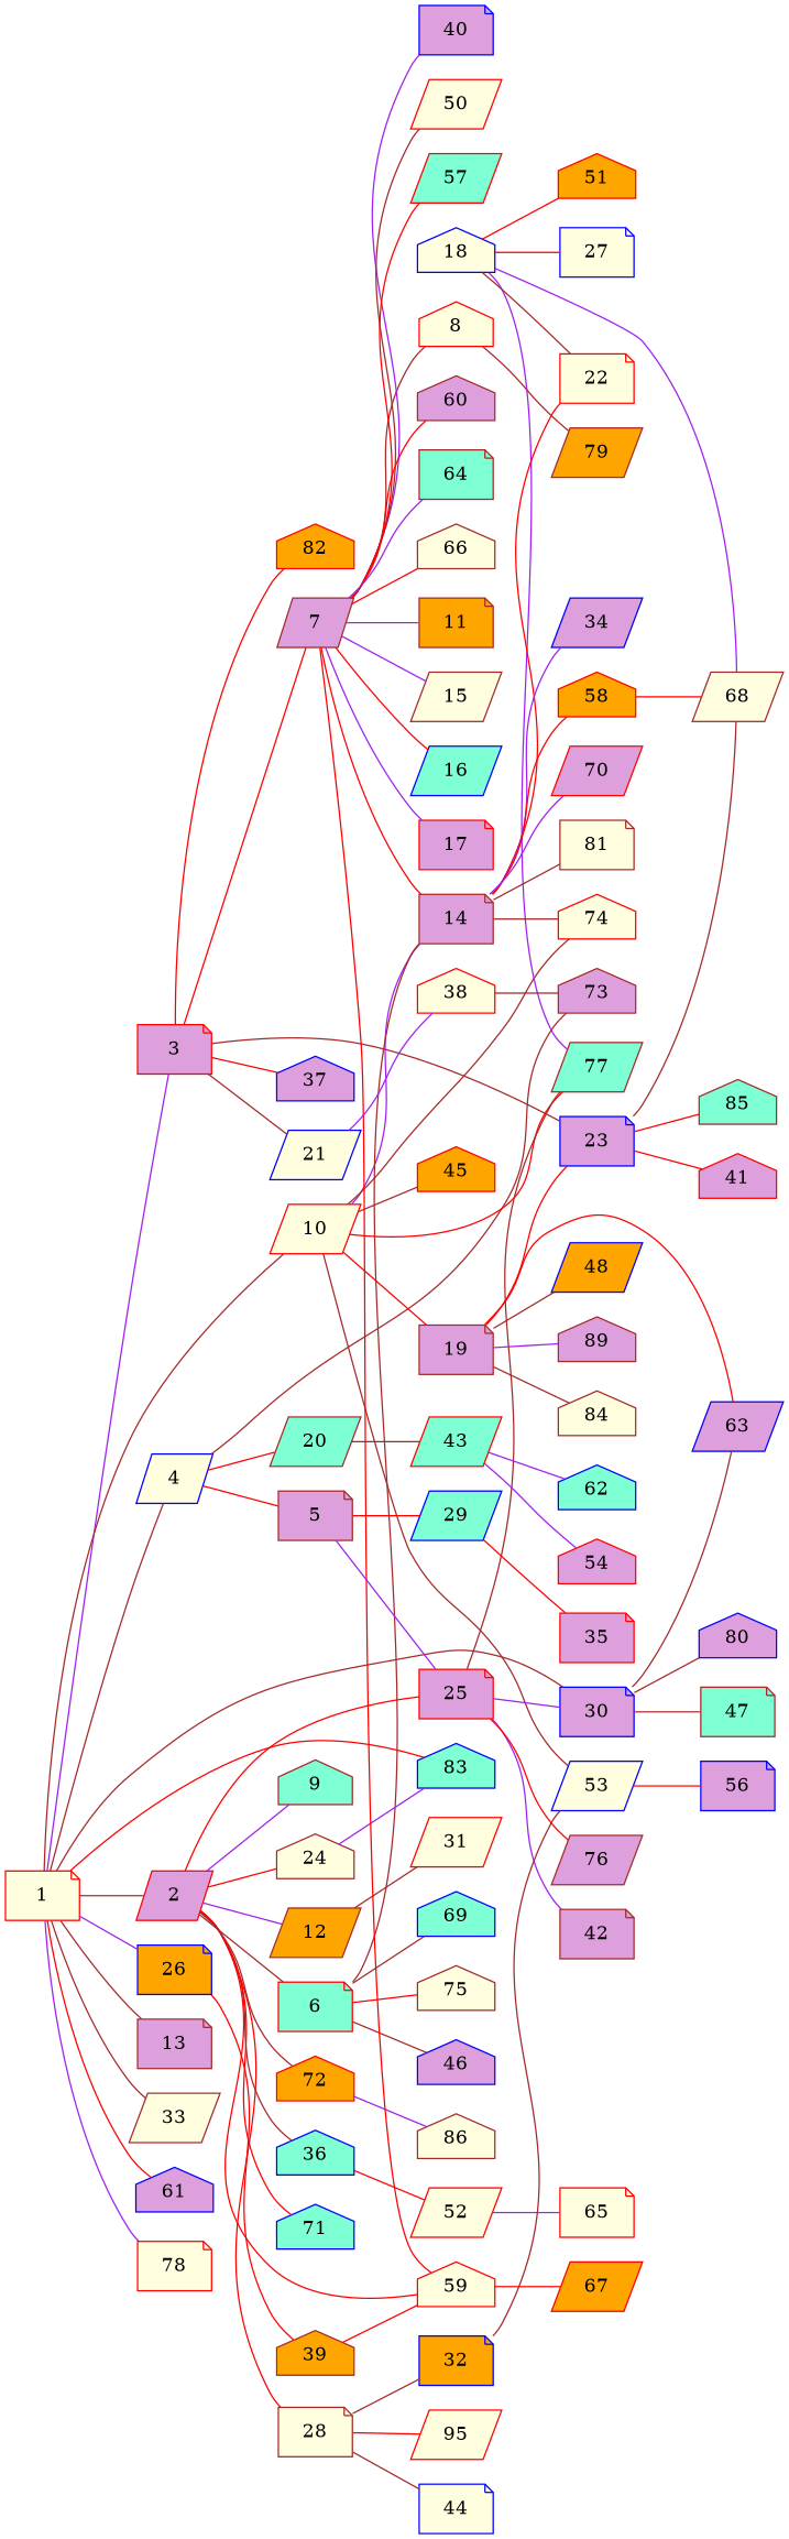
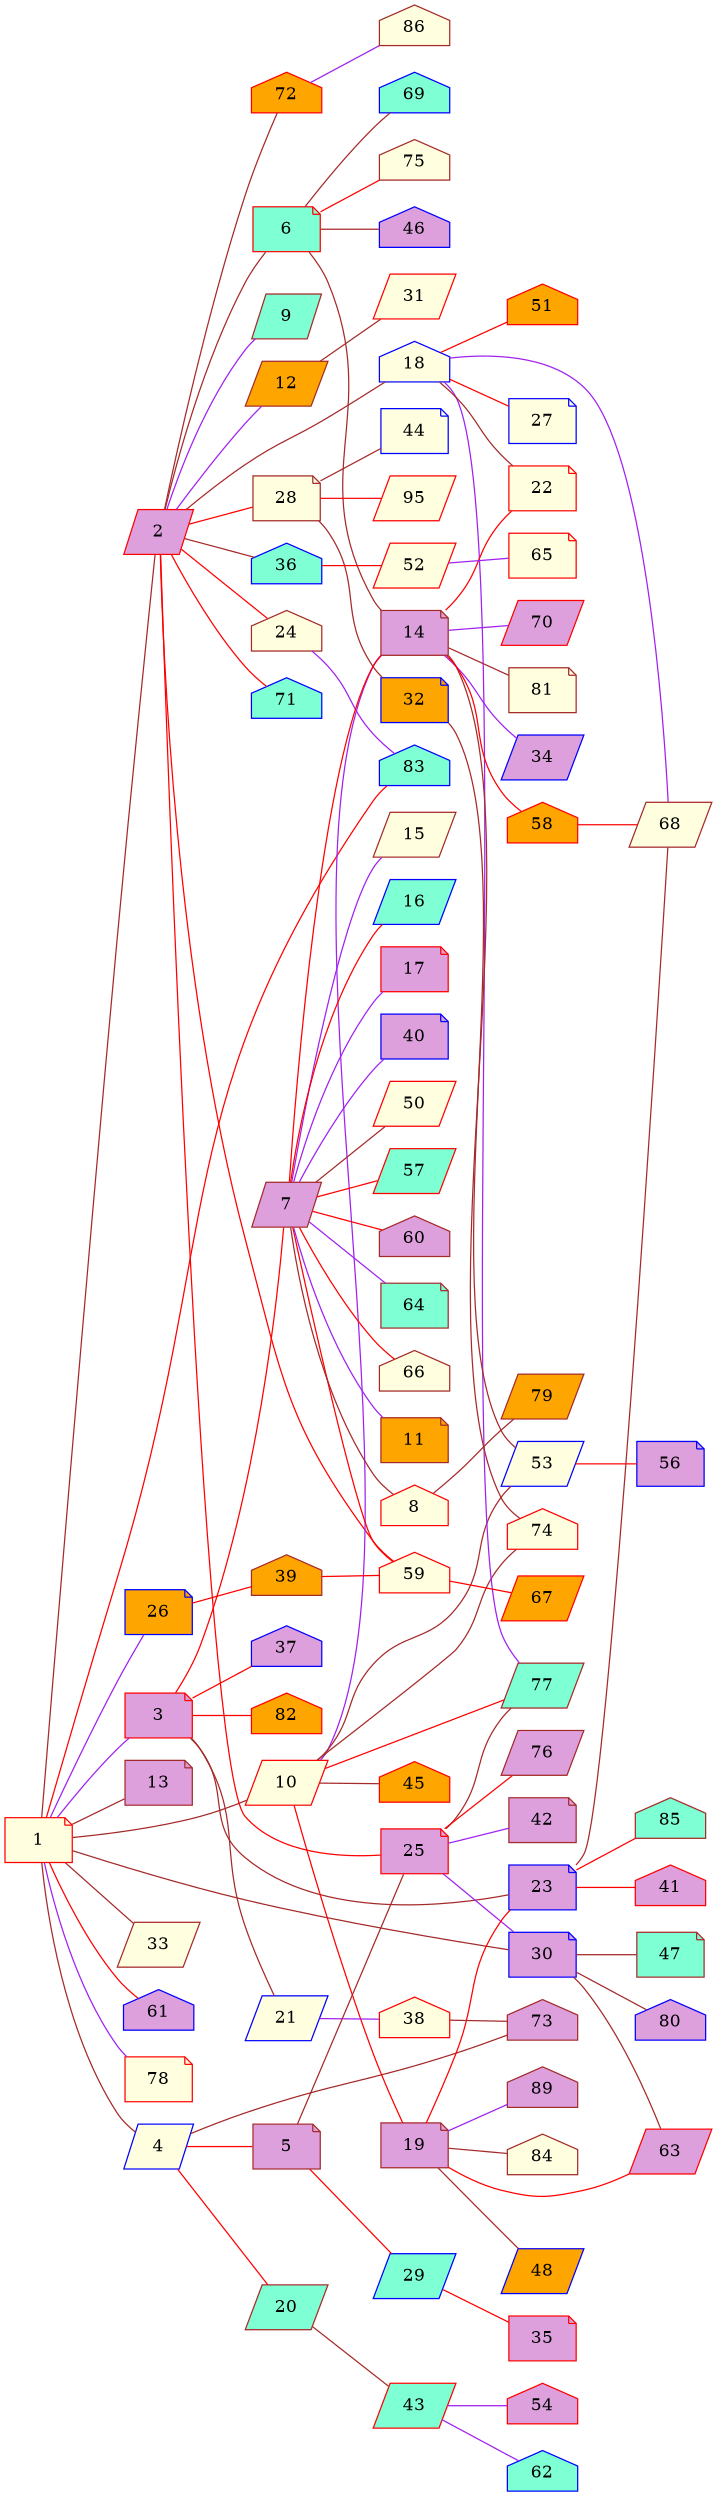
  graph {
    rankdir=LR
    node [color=red fillcolor=lightyellow shape=house style=filled]
    edge [color=brown weight=1.0]
    1 [shape=note]
    2 [fillcolor=plum shape=parallelogram]
    3 [fillcolor=plum shape=note]
    4 [color=blue shape=parallelogram]
    10 [shape=parallelogram]
    13 [color=brown fillcolor=plum shape=note]
    26 [color=blue fillcolor=orange shape=note]
    30 [color=blue fillcolor=plum shape=note]
    33 [color=brown shape=parallelogram]
    61 [color=blue fillcolor=plum]
    78 [shape=note]
    83 [color=blue fillcolor=aquamarine]
    6 [fillcolor=aquamarine shape=note]
-   9 [color=brown fillcolor=aquamarine]
+   9 [color=brown fillcolor=aquamarine shape=parallelogram]
    12 [color=brown fillcolor=orange shape=parallelogram]
    18 [color=blue]
    24 [color=brown]
    25 [fillcolor=plum shape=note]
    28 [color=brown shape=note]
    36 [color=blue fillcolor=aquamarine]
    59
    71 [color=blue fillcolor=aquamarine]
    72 [fillcolor=orange]
    7 [color=brown fillcolor=plum shape=parallelogram]
    21 [color=blue shape=parallelogram]
    23 [color=blue fillcolor=plum shape=note]
    37 [color=blue fillcolor=plum]
    82 [fillcolor=orange]
    5 [color=brown fillcolor=plum shape=note]
    20 [color=brown fillcolor=aquamarine shape=parallelogram]
    73 [color=brown fillcolor=plum]
    14 [color=brown fillcolor=plum shape=note]
    19 [color=brown fillcolor=plum shape=note]
    45 [fillcolor=orange]
    53 [color=blue shape=parallelogram]
    74
    77 [color=brown fillcolor=aquamarine shape=parallelogram]
    39 [color=brown fillcolor=orange]
-   63 [color=blue fillcolor=plum shape=parallelogram]
+   63 [fillcolor=plum shape=parallelogram]
    47 [color=brown fillcolor=aquamarine shape=note]
    80 [color=blue fillcolor=plum]
    46 [color=blue fillcolor=plum]
    69 [color=blue fillcolor=aquamarine]
    75 [color=brown]
    31 [shape=parallelogram]
    22 [shape=note]
    27 [color=blue shape=note]
    51 [fillcolor=orange]
    68 [color=brown shape=parallelogram]
    42 [color=brown fillcolor=plum shape=note]
    76 [color=brown fillcolor=plum shape=parallelogram]
    32 [color=blue fillcolor=orange shape=note]
    44 [color=blue shape=note]
    n54 [label=95 shape=parallelogram]
    52 [shape=parallelogram]
    67 [fillcolor=orange shape=parallelogram]
    86 [color=brown]
    8
    11 [color=brown fillcolor=orange shape=note]
    15 [color=brown shape=parallelogram]
    16 [color=blue fillcolor=aquamarine shape=parallelogram]
    17 [fillcolor=plum shape=note]
    40 [color=blue fillcolor=plum shape=note]
    50 [shape=parallelogram]
    57 [fillcolor=aquamarine shape=parallelogram]
    60 [color=brown fillcolor=plum]
    64 [color=brown fillcolor=aquamarine shape=note]
    66 [color=brown]
    38
    41 [fillcolor=plum]
    85 [color=brown fillcolor=aquamarine]
    29 [color=blue fillcolor=aquamarine shape=parallelogram]
    43 [fillcolor=aquamarine shape=parallelogram]
    35 [fillcolor=plum shape=note]
    34 [color=blue fillcolor=plum shape=parallelogram]
    58 [fillcolor=orange]
    70 [fillcolor=plum shape=parallelogram]
    81 [color=brown shape=note]
    79 [color=brown fillcolor=orange shape=parallelogram]
    48 [color=blue fillcolor=orange shape=parallelogram]
    n81 [color=brown fillcolor=plum label=89]
    84 [color=brown]
    56 [color=blue fillcolor=plum shape=note]
    54 [fillcolor=plum]
    62 [color=blue fillcolor=aquamarine]
    65 [shape=note]
    1 -- 2
    1 -- 3 [color=purple]
    1 -- 4
    1 -- 10
    1 -- 13
    1 -- 26 [color=purple]
    1 -- 30
    1 -- 33
    1 -- 61 [color=red]
    1 -- 78 [color=purple]
    1 -- 83 [color=red]
    2 -- 6
    2 -- 9 [color=purple]
    2 -- 12 [color=purple]
+   2 -- 18
    2 -- 24 [color=red]
    2 -- 25 [color=red]
    2 -- 28 [color=red]
    2 -- 36
    2 -- 59 [color=red]
    2 -- 71 [color=red]
    2 -- 72
    3 -- 7 [color=red]
    3 -- 21
    3 -- 23
    3 -- 37 [color=red]
    3 -- 82 [color=red]
    4 -- 5 [color=red]
    4 -- 20 [color=red]
    4 -- 73
    10 -- 14 [color=purple]
    10 -- 19 [color=red]
    10 -- 45
    10 -- 53
    10 -- 74
    10 -- 77 [color=red]
    26 -- 39 [color=red]
    30 -- 63
    30 -- 47
    30 -- 80
    6 -- 14
    6 -- 46
    6 -- 69
    6 -- 75 [color=red]
    12 -- 31
    18 -- 77 [color=purple]
    18 -- 22
    18 -- 27 [color=red]
    18 -- 51 [color=red]
    18 -- 68 [color=purple]
    24 -- 83 [color=purple]
    25 -- 30 [color=purple]
    25 -- 77
    25 -- 42 [color=purple]
    25 -- 76 [color=red]
    28 -- 32
    28 -- 44
    28 -- n54 [color=red]
    36 -- 52 [color=red]
    59 -- 67 [color=red]
    72 -- 86 [color=purple]
    7 -- 59 [color=red]
    7 -- 14 [color=red]
    7 -- 8
    7 -- 11 [color=purple]
    7 -- 15 [color=purple]
    7 -- 16 [color=red]
    7 -- 17 [color=purple]
    7 -- 40 [color=purple]
    7 -- 50
    7 -- 57 [color=red]
    7 -- 60 [color=red]
    7 -- 64 [color=purple]
    7 -- 66 [color=red]
    21 -- 38 [color=purple]
    23 -- 68
    23 -- 41 [color=red]
    23 -- 85 [color=red]
-   5 -- 25 [color=purple]
+   5 -- 25
    5 -- 29 [color=red]
    20 -- 43
    14 -- 74
    14 -- 22 [color=red]
    14 -- 34 [color=purple]
    14 -- 58 [color=red]
    14 -- 70 [color=purple]
    14 -- 81
    19 -- 23 [color=red]
    19 -- 63 [color=red]
    19 -- 48
    19 -- n81 [color=purple]
    19 -- 84
    53 -- 56 [color=red]
    39 -- 59 [color=red]
    32 -- 53
    52 -- 65 [color=purple]
    8 -- 79
    38 -- 73
    29 -- 35 [color=red]
    43 -- 54 [color=purple]
    43 -- 62 [color=purple]
    58 -- 68 [color=red]
  }
